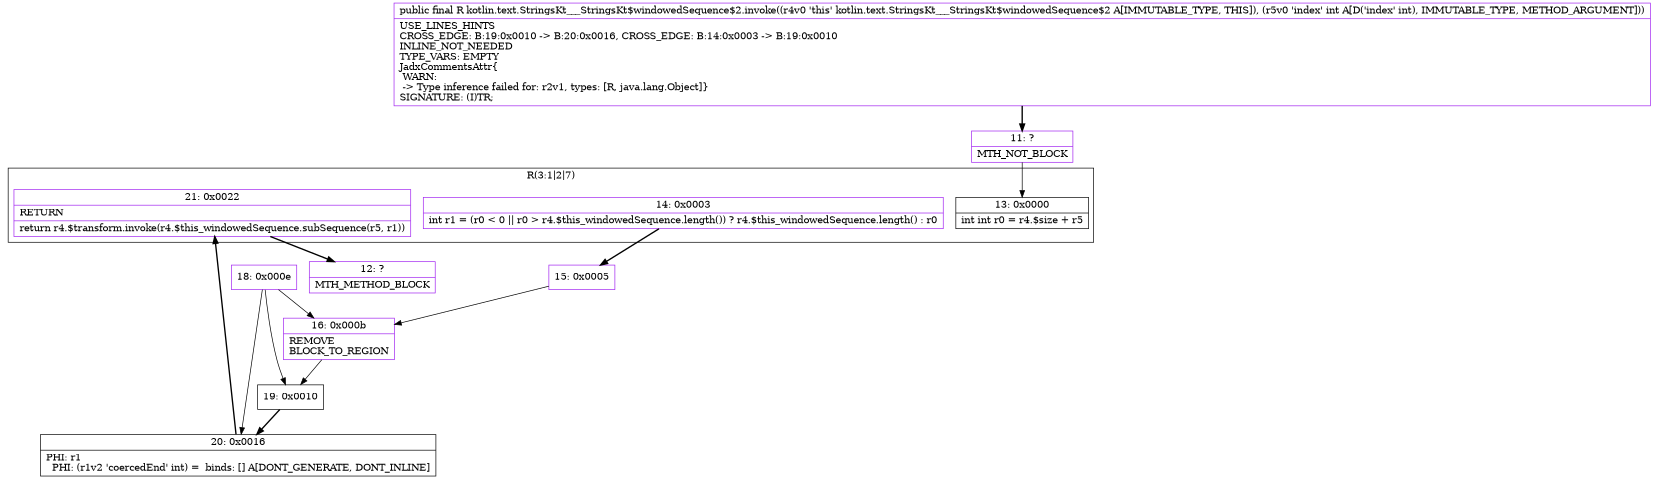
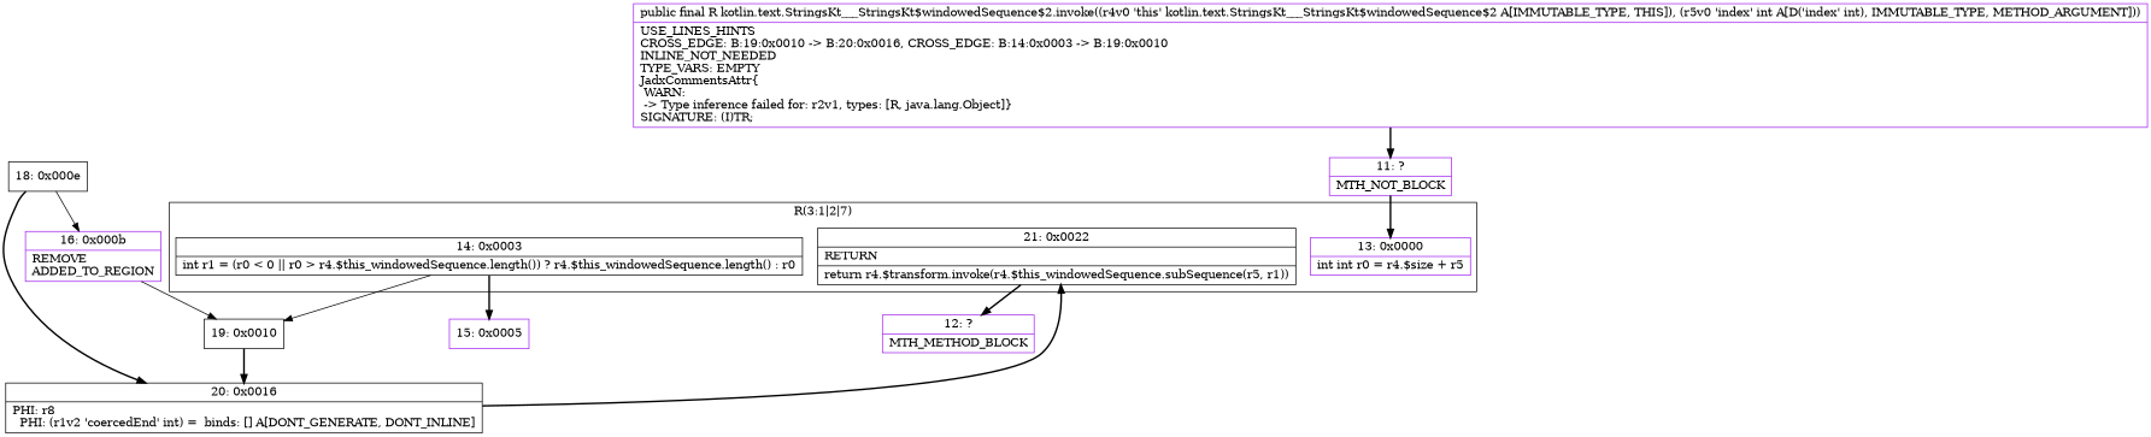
  digraph {
    node [color=purple shape=record]
    edge [style=bold]
-   n1 [color=black label="{13\:\ 0x0000|int int r0 = r4.$size + r5\l}"]
-   n2 [label="{14\:\ 0x0003|int r1 = (r0 \< 0 \|\| r0 \> r4.$this_windowedSequence.length()) ? r4.$this_windowedSequence.length() : r0\l}"]
-   n3 [label="{21\:\ 0x0022|RETURN\l|return r4.$transform.invoke(r4.$this_windowedSequence.subSequence(r5, r1))\l}"]
+   n1 [label="{13\:\ 0x0000|int int r0 = r4.$size + r5\l}"]
+   n2 [color=black label="{14\:\ 0x0003|int r1 = (r0 \< 0 \|\| r0 \> r4.$this_windowedSequence.length()) ? r4.$this_windowedSequence.length() : r0\l}"]
+   n3 [color=black label="{21\:\ 0x0022|RETURN\l|return r4.$transform.invoke(r4.$this_windowedSequence.subSequence(r5, r1))\l}"]
    n4 [label="{15\:\ 0x0005}"]
    n5 [color=black label="{19\:\ 0x0010}"]
    n6 [label="{12\:\ ?|MTH_METHOD_BLOCK\l}"]
-   n7 [label="{16\:\ 0x000b|REMOVE\lBLOCK_TO_REGION\l}"]
-   n8 [color=black label="{20\:\ 0x0016|PHI: r1 \l  PHI: (r1v2 'coercedEnd' int) =  binds: [] A[DONT_GENERATE, DONT_INLINE]\l}"]
+   n7 [label="{16\:\ 0x000b|REMOVE\lADDED_TO_REGION\l}"]
+   n8 [color=black label="{20\:\ 0x0016|PHI: r8 \l  PHI: (r1v2 'coercedEnd' int) =  binds: [] A[DONT_GENERATE, DONT_INLINE]\l}"]
    n9 [label="{11\:\ ?|MTH_NOT_BLOCK\l}"]
-   n10 [label="{18\:\ 0x000e}"]
+   n10 [color=black label="{18\:\ 0x000e}"]
    n11 [label="{public final R kotlin.text.StringsKt___StringsKt$windowedSequence$2.invoke((r4v0 'this' kotlin.text.StringsKt___StringsKt$windowedSequence$2 A[IMMUTABLE_TYPE, THIS]), (r5v0 'index' int A[D('index' int), IMMUTABLE_TYPE, METHOD_ARGUMENT]))  | USE_LINES_HINTS\lCROSS_EDGE: B:19:0x0010 \-\> B:20:0x0016, CROSS_EDGE: B:14:0x0003 \-\> B:19:0x0010\lINLINE_NOT_NEEDED\lTYPE_VARS: EMPTY\lJadxCommentsAttr\{\l WARN: \l \-\> Type inference failed for: r2v1, types: [R, java.lang.Object]\}\lSIGNATURE: (I)TR;\l}"]
    subgraph cluster_1 {
      label="R(3:1|2|7)"
      n1
      n2
      n3
    }
    n2 -> n4
-   n10 -> n5 [style=solid]
+   n2 -> n5 [style=solid]
    n3 -> n6
-   n4 -> n7 [style=solid]
    n5 -> n8
    n7 -> n5 [style=solid]
    n8 -> n3
-   n9 -> n1 [style=solid]
+   n9 -> n1
    n10 -> n7 [style=solid]
-   n10 -> n8 [style=solid]
+   n10 -> n8
    n11 -> n9
  }
